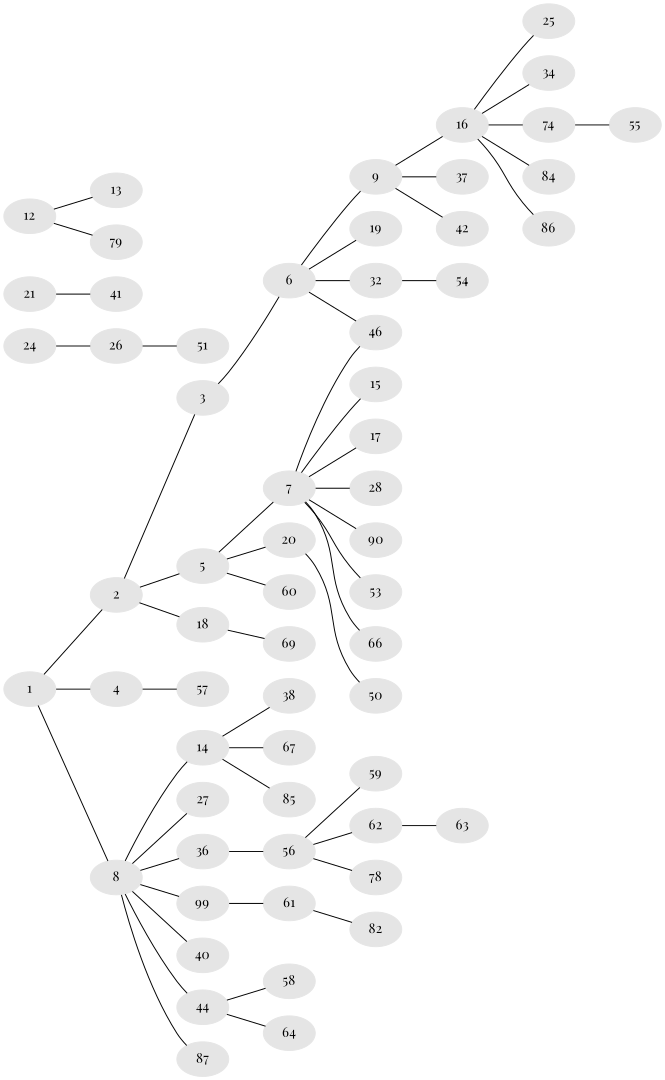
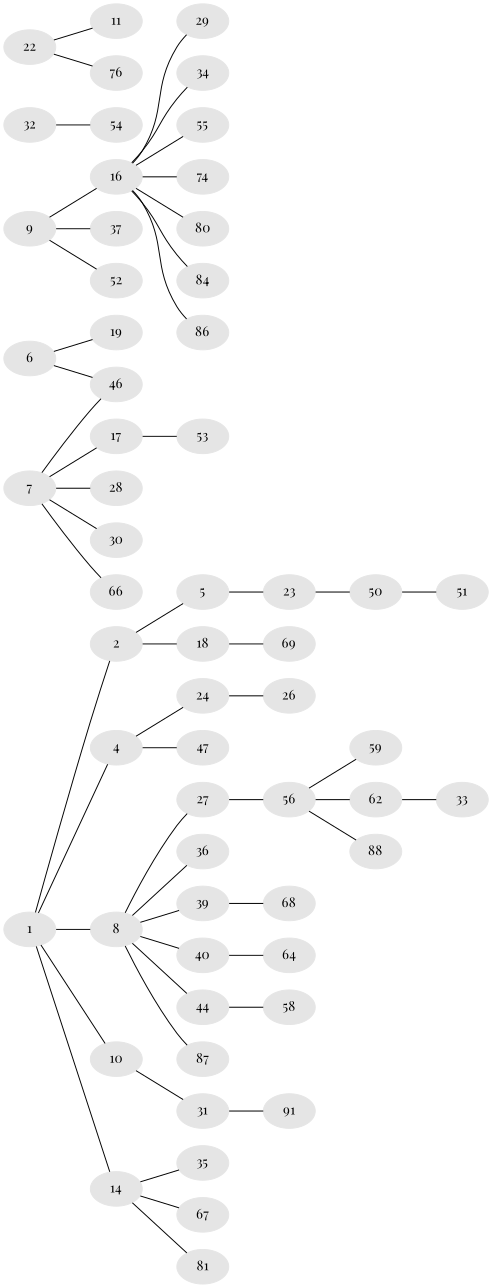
  graph {
    fontname="Playfair Display"
    rankdir=LR
    node [color=gray90 fontname="Playfair Display" style=filled]
    edge [fontname="Playfair Display"]
    1
    2
    4
    8 [super="+20"]
-   3 [super="+65+71"]
+   10
    5
    18 [super="+21"]
    24
-   57
+   57 [label=47]
    14
    27 [super="+73"]
    36
-   39 [super="+83" label=99]
+   39 [super="+83"]
    40
    44 [super="+48"]
    n17 [label=87]
-   31 [label=21]
+   31
    6 [super="+42"]
    7 [super="+11"]
-   23 [super="+35" label=20]
-   60 [super="+79"]
+   23 [super="+35"]
    69
    9 [super="+47"]
    19
    32
    46
    26
-   15
    17
    28
-   30 [label=90]
+   30
    53
    66
    50
    16 [super="+43"]
    37 [super="+45"]
-   52 [label=42]
+   52
    54 [super="+72"]
-   13 [super="+33"]
-   12
-   76 [super="+81+77" label=79]
-   38
+   13 [super="+33" label=11]
+   12 [label=22]
+   76 [super="+81+77"]
+   38 [label=35]
    67
-   85 [super="+90"]
+   85 [super="+90" label=81]
    56
-   61
+   61 [label=68]
    58
    64
-   29 [label=25]
+   29
    34
    55
    74
+   80
    84
    86 [super="+87"]
-   41
+   41 [label=91]
    51
    59 [super="+70"]
    62
-   78
-   82
-   63
+   78 [label=88]
+   63 [label=33]
    1 -- 2
    1 -- 4
    1 -- 8
-   2 -- 3
+   1 -- 10
    2 -- 5
    2 -- 18
+   4 -- 24
    4 -- 57
-   8 -- 14
+   1 -- 14
    8 -- 27
    8 -- 36
    8 -- 39
    8 -- 40
    8 -- 44
    8 -- n17
-   3 -- 6
-   5 -- 7
+   10 -- 31
    5 -- 23
-   5 -- 60
    18 -- 69
    24 -- 26
    14 -- 38
    14 -- 67
    14 -- 85
-   36 -- 56
+   27 -- 56
    39 -- 61
    44 -- 58
-   44 -- 64
+   40 -- 64
    31 -- 41
-   6 -- 9
    6 -- 19
-   6 -- 32
    6 -- 46
    7 -- 46
-   7 -- 15
    7 -- 17
    7 -- 28
    7 -- 30
-   7 -- 53
+   17 -- 53
    7 -- 66
    23 -- 50
    9 -- 16
    9 -- 37
    9 -- 52
    32 -- 54
-   26 -- 51
+   50 -- 51
    16 -- 29
    16 -- 34
-   74 -- 55
+   16 -- 55
    16 -- 74
+   16 -- 80
    16 -- 84
    16 -- 86
    12 -- 13
    12 -- 76
    56 -- 59
    56 -- 62
    56 -- 78
-   61 -- 82
    62 -- 63
  }
